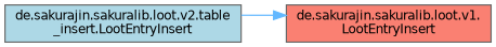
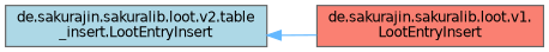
  digraph {
    rankdir=LR
    fontname="DejaVu Sans"
    node [color=grey40 fontname="DejaVu Sans" fontsize=10 shape=box style=filled]
    n1 [fillcolor=lightblue height=0.2 label="de.sakurajin.sakuralib.loot.v2.table\l_insert.LootEntryInsert" width=0.4]
    n2 [fillcolor=salmon height=0.2 label="de.sakurajin.sakuralib.loot.v1.\lLootEntryInsert" width=0.4]
-   n2 -> n1 [color=steelblue1 dir=back fontname="DejaVu Sans" fontsize=10 labelfontname=Helvetica labelfontsize=10 style=solid]
+   n1 -> n2 [color=steelblue1 dir=back fontname="DejaVu Sans" fontsize=10 labelfontname=Helvetica labelfontsize=10 style=solid]
  }
